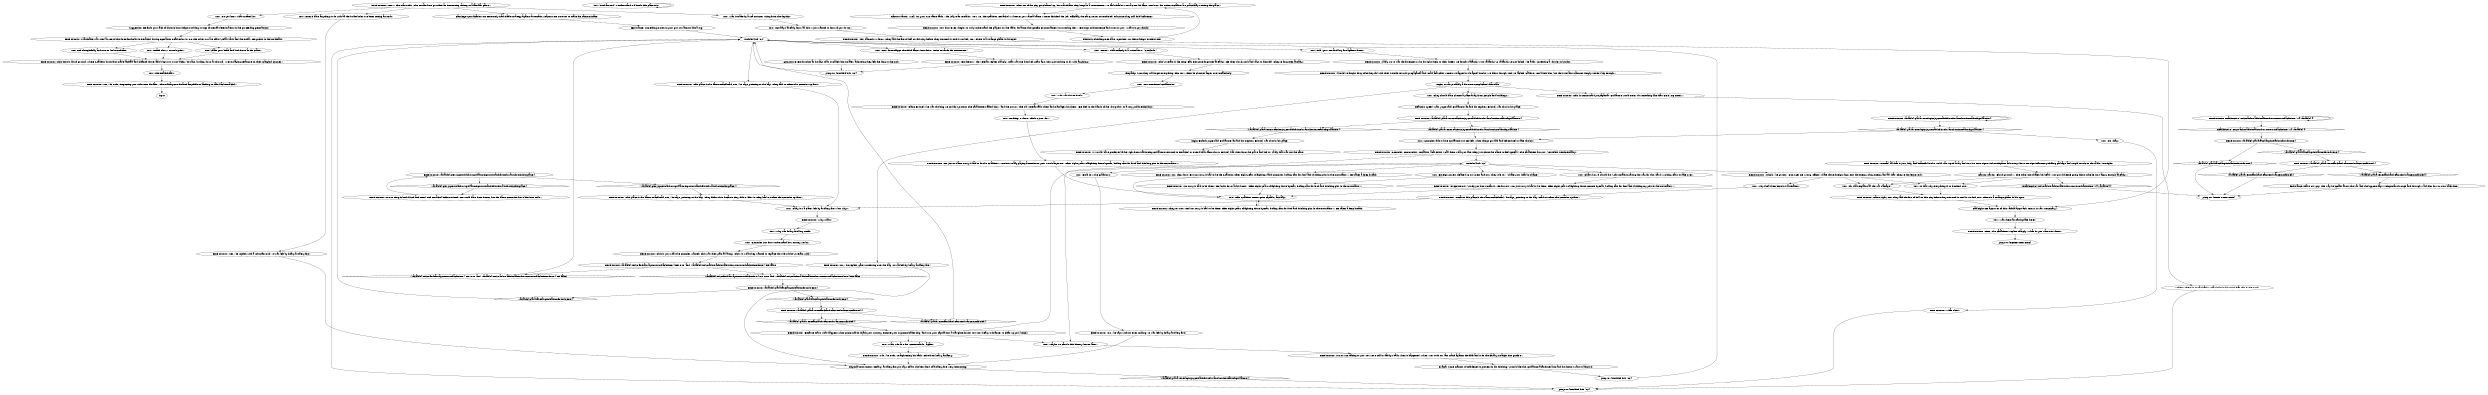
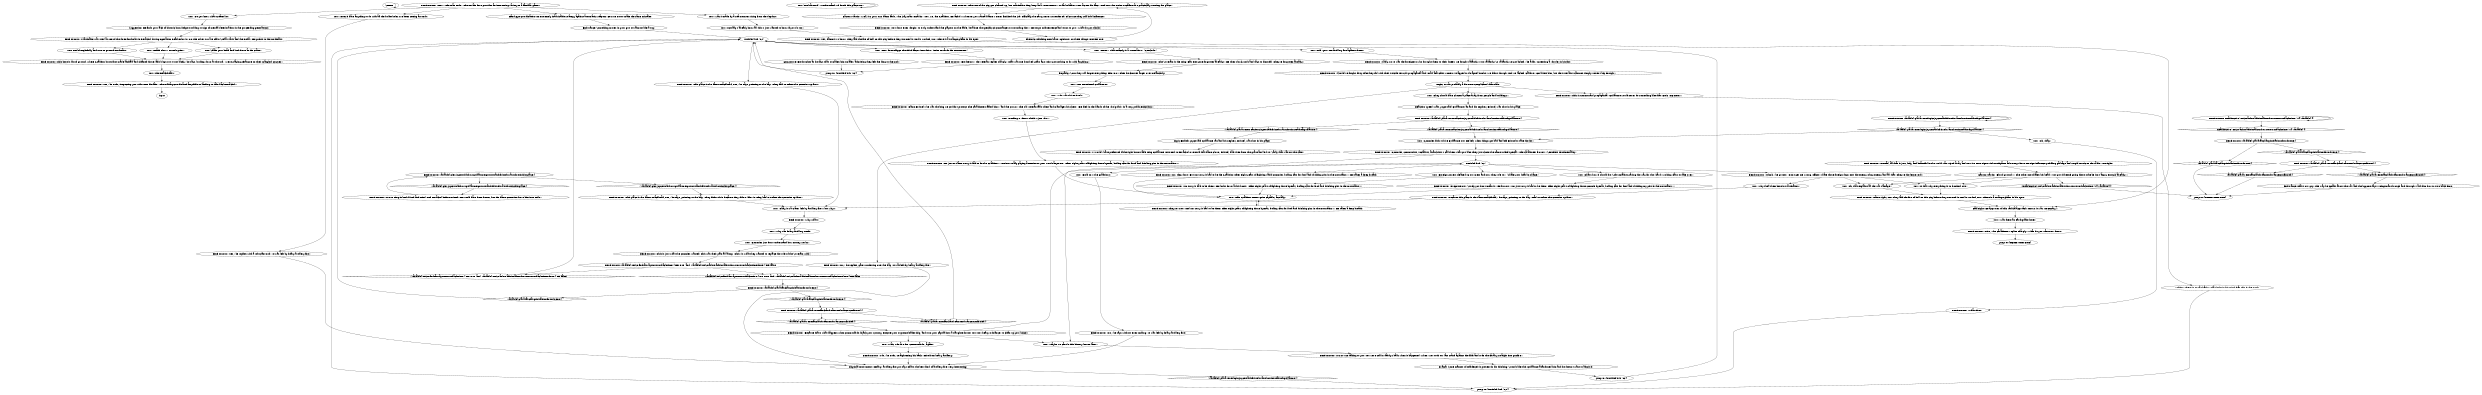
  digraph {
+   n1 [label=START]
    n2 [label=input]
    n3 [label="Suggestion: He finds your lack of historic knowledge troubling. A sign of mental deterioration in the proceeding generations."]
    n4 [label="René Arnoux: \"Martinaise was used as one of the three footholds in Revachol during Operation Death Blow in '08. The other two are off in Stella Maris and the Delta.\" He points to the northeast."]
-   n5 [label="You: Nod thoughtfully and turn to look northeast."]
+   n5 [label="You: Nod thoughtfully and turn to ground northeast."]
    n6 [label="You: \"Death Blow... sounds grim.\""]
    n7 [label="You: Shake your head and look down at the crater."]
    n8 [label="René Arnoux: \"I do,\" he nods, straightening his back. \"Fire from heavy artillery.\""]
    n9 [label="Physical Instrument: *Heavy* artillery fire you say? That's the best kind of artillery fire. Very interesting."]
    n10 [label="!(Variable[\"plaza.rene_logic_joyce_said_frissel_was_shot_instead_of_guillaume\"])" shape=diamond]
    n11 [label="René Arnoux: \"Commies, communists, socialists, anarchists -- call them what you like. They just chose the name to feel special.\" The carabineer frowns. \"Senseless sentimentality.\""]
    n12 [label="Untitled hub (02)"]
    n13 [label="You: \"Maybe we can do this history lesson later.\""]
    n14 [label="René Arnoux: \"Mhmh,\" he grunts. \"Don't get me wrong, officer. I hate those foreign dogs. But the enemy of my enemy and all that. They're the lesser evil.\""]
    n15 [label="You: \"Hold on -- the Coalition?\""]
    n16 [label="René Arnoux: \"No, they don't. But I'm sorry it had to be the Coalition. After eight years of fighting rabid commies, boiling cats for food and drinking piss in the mountains...\" He takes a deep breath."]
    n17 [label="You: \"Foreign powers cleaned up our mess and now they rule us.\" (Shake your head in shame.)"]
    n18 [label="You: \"That's how it should be. Soft socialists paving the way for the *hard* working class to take over.\""]
    n19 [label="René Arnoux: \"It's no use talking to you. You were still in daddy's balls when it happened. When *we* took our last stand against the filth and rode the cavalry straight into gunfire.\""]
    n20 [label="René Arnoux: \"This is communard propaganda! Guillaume would never do something like that. He is *LE LION*.\""]
    n21 [label="Volition: There is not a shadow of a doubt in his mind that this is the truth."]
    n22 [label="Jump to: [Untitled hub (02)]"]
    n23 [label="You: (Look around) \"I understand. I'd bomb this place too.\""]
    n24 [label="René Arnoux: \"This place is the damn Beachhead, son,\" he says, pointing to the bay. \"They didn't do it because they didn't *like* it. They had to soften the commies up first.\""]
    n25 [label="You: \"Okay, it's a crater left by artillery fire -- but why?\""]
    n26 [label="René Arnoux: \"Why what?\""]
    n27 [label="Drama: Some manner of self-deceit is present in his thinking. Sounds like this Guillaume abandoned him and he doesn't want to admit it."]
    n28 [label="Jump to: [Untitled hub (02)]"]
    n29 [label="Untitled hub (02)"]
    n30 [label="Hand/Eye Coordination: An extremely inadvisable strategy against automatic weapons. Be sure not to make the same mistake."]
    n31 [label="Endurance: Something moves in your gut. It's almost like a tug."]
    n32 [label="You: \"Was there an earthquake here?\""]
    n33 [label="René Arnoux: \"Fine,\" the carabineer replies sharply. \"What do you want now then?\""]
    n34 [label="Jump to: [RENE MAIN HUB]"]
    n35 [label="René Arnoux: \"The rest of the city got cleaned up, but Martinaise they keep as a *monument*.\" A dark shadow runs across his face. \"And now the Union socialists are practically running the place.\""]
    n36 [label="Gaston Martin: \"Well, it's your own damn fault,\" the jolly man remarks. \"You, we, the Coalition, Revachol -- whoever you wanna blame -- never finished the job. Officially the Party never surrendered. Of course they still hold influence.\""]
    n37 [label="René Arnoux: \"You don't even *begin* to truly understand the players on the table, let alone the specific circumstances surrounding the...\" He stops mid-sentence and turns to you. \"What do you think?\""]
    n38 [label="You: \"Why shell them here in Martinaise?\""]
    n39 [label="You: \"Ah, that explains all the war damage.\""]
    n40 [label="You: \"Is that why everything is so bombed out?\""]
    n41 [label="René Arnoux: \"No,\" he says without even smiling. \"It was left by heavy artillery fire.\""]
    n42 [label="You: \"This Coalition seems quite capable, actually.\""]
    n43 [label="René Arnoux: \"I'm sorry it had to be them.\" He looks down at his boots. \"After eight years of fighting those hyenas, boiling cats for food and drinking piss in the mountains...\""]
    n44 [label="René Arnoux: \"Preposterous! Surely you don't mean it.\" He frowns. \"I'm just sorry it had to be them. After eight years of fighting those commie hyenas, boiling cats for food and drinking my piss in the mountains...\""]
    n45 [label="You: \"Did *you* use artillery fire against them?\""]
    n46 [label="René Arnoux: \"Sadly, no. It was the foreigners who brought them to their knees. We fought valiantly -- too valiantly. So valiantly we got licked,\" he adds, squeezing a *boule* in his fist."]
    n47 [label="René Arnoux: \"Should've fought dirty. Like they did with their suicide sex cult propaganda and *mad anarchist women* strapped to shrapnel bombs. We didn't though. And we lacked *calibre*. God bless him, but the suzerain's cannons simply weren't big enough.“"]
    n48 [label="You: \"Who was this Frissel?\""]
    n49 [label="René Arnoux: \"Damn Frissel -- he was the king we couldn't protect. The carabineers failed him... and the crown.\" The old veteran falls silent and massages his chest. \"He died in the hands of the *hoi polloi* in a very public execution.\""]
    n50 [label="You: \"Nothing. I *don't* think. I just *do*.\""]
    n51 [label="René Arnoux: \"A true King in both blood and mind. Led Revachol before Frissel. He would have been better, but the damn commies drove him into exile.\""]
    n52 [label="René Arnoux: Variable[\"pier.joyce_told_how_guillaume_got_out_and_frissel_was_shot_in_his_place\"]"]
    n53 [label="Variable[\"pier.joyce_told_how_guillaume_got_out_and_frissel_was_shot_in_his_place\"]" shape=diamond]
    n54 [label="!(Variable[\"pier.joyce_told_how_guillaume_got_out_and_frissel_was_shot_in_his_place\"])" shape=diamond]
    n55 [label="Reaction Speed: Wait, Joyce said Guillaume ran and his nephew, Frissel, was shot in his place."]
    n56 [label="René Arnoux: Variable[\"plaza.rene_reaction_joyce_said_frissel_was_shot_instead_of_guillaume\"]"]
    n57 [label="Variable[\"plaza.rene_reaction_joyce_said_frissel_was_shot_instead_of_guillaume\"]" shape=diamond]
    n58 [label="!(Variable[\"plaza.rene_reaction_joyce_said_frissel_was_shot_instead_of_guillaume\"])" shape=diamond]
    n59 [label="René Arnoux: \"This place is the damn Beachhead, son,\" he says, pointing to the bay. \"They had to soften the commies up first.\""]
    n60 [label="You: \"You mentioned Guillaume?\""]
    n61 [label="René Arnoux: \"No,\" he replies, gaze wondering over the bay. \"It was left by heavy artillery fire.\""]
    n62 [label="René Arnoux: \"Because this place is the damn Beachhead,\" he says, pointing to the bay. \"Had to soften the commies up first.\""]
    n63 [label="You: \"Actually I already know all this. I just wanted to know if you do too.\""]
    n64 [label="René Arnoux: \"Yes, dammit -- I know! They laid the fire of hell on this city before they stormed it. And it worked, too.\" There is a strange gleam in his eyes."]
    n65 [label="Half Light: He approves of this radical approach. Knows it was *necessary*."]
    n66 [label="René Arnoux: \"Damn right, son. They laid the fire of hell on this city before they stormed it. And it worked, too.\" There is a strange gleam in his eyes."]
    n67 [label="You: \"Commies just don't understand how money works.\""]
    n68 [label="René Arnoux: \"This is just what the commies wanted. This was their plan all along. *This* is what they wanted to replace the rule of the Suzerain with.\""]
    n69 [label="René Arnoux: Variable[\"TASK.find_a_way_to_turn_back_time\"] == true  and  Variable[\"TASK.ask_traditionalists_how_to_turn_back_time_done\"] == false"]
    n70 [label="René Arnoux: \"Because that's what happens when communards hijack your country, execute your supreme leadership, and turn your capital into a slaughterhouse. You use *heavy ordnance* to clean up your home.\""]
    n71 [label="You: \"Wait, who are the 'communards', again?\""]
    n72 [label="You: \"Hmm... what exactly is a *suzerain*?\" (Conclude.)"]
    n73 [label="You: \"How does Filippe the Third factor into this?\" (Point towards the monument.)"]
    n74 [label="René Arnoux: IsTaskActive(\"TASK.ask_traditionalists_how_to_turn_back_time\")--[[ Variable[ ]]"]
    n75 [label="IsTaskActive(\"TASK.ask_traditionalists_how_to_turn_back_time\")--[[ Variable[ ]]" shape=diamond]
    n76 [label="René Arnoux: Variable[\"plaza.fascha_q_initiation_found_rene\"]"]
    n77 [label="Variable[\"plaza.fascha_q_initiation_found_rene\"]" shape=diamond]
    n78 [label="!(Variable[\"plaza.fascha_q_initiation_found_rene\"])" shape=diamond]
    n79 [label="!(IsTaskActive(\"TASK.ask_traditionalists_how_to_turn_back_time\")--[[ Variable[ ]])" shape=diamond]
    n80 [label="Jump to: [RENE MAIN HUB]"]
    n81 [label="René Arnoux: \"They're *not*. And I'm sorry it had to be them. After eight years of fighting those hyenas, boiling cats for food and drinking piss in the mountains...\" He takes a deep breath."]
    n82 [label="René Arnoux: \"I *would* have preferred if the right honourable King Guillaume returned to Revachol or even if that damn clown, Frissel, had risen from the grave and led us. Sadly that was not the case.\""]
    n83 [label="René Arnoux: Variable[\"plaza.rene_logic_joyce_said_frissel_was_shot_instead_of_guillaume\"]"]
    n84 [label="Variable[\"plaza.rene_logic_joyce_said_frissel_was_shot_instead_of_guillaume\"]" shape=diamond]
    n85 [label="You: \"Oh, okay.\""]
    n86 [label="You: \"Commies didn't drive Guillaume out. He left, when things got bad and left Frissel to take the hit.\""]
    n87 [label="René Arnoux: \"What else?\""]
    n88 [label="You: \"Why was heavy artillery used?\""]
    n89 [label="You: \"The Beachhead?\""]
    n90 [label="René Arnoux: \"Yes,\" he nods, inspecting you with some disdain. \"The military-coordinated amphibious landing to take back Revachol.\""]
    n91 [label="Gaston Martin: \"Blood ground...\" The other one shakes his head. \"You got old René going there. Like he isn't angry enough already...\""]
    n92 [label="Variable[\"TASK.find_a_way_to_turn_back_time\"] == true  and  Variable[\"TASK.ask_traditionalists_how_to_turn_back_time_done\"] == false" shape=diamond]
    n93 [label="!(Variable[\"TASK.find_a_way_to_turn_back_time\"] == true  and  Variable[\"TASK.ask_traditionalists_how_to_turn_back_time_done\"] == false)" shape=diamond]
    n94 [label="René Arnoux: \"I'm just so damn sorry it had to be the Coalition...\" He isn't really paying attention to your words anymore. \"After eight years of fighting those hyenas, boiling cats for food and drinking piss in the mountains...\""]
    n95 [label="Composure: He slouches as he says that. It makes him smaller, admitting they left the king to the mob."]
    n96 [label="Jump to: [Untitled hub (02)]"]
    n97 [label="Logic: It was probably a bit more complicated than that."]
    n98 [label="You: \"They should have chosen a place away from people and buildings.\""]
    n99 [label="René Arnoux: \"The Suzerain is the King. Has everyone forgotten already?\" He then slowly nods and says to himself: \"They've forgotten already.\""]
    n100 [label="Empathy: Soon they will forget everything. Him too... Then he chooses anger over melancholy."]
    n101 [label="Logic: Exiled? Joyce said Guillaume ran and his nephew, Frissel, was shot in his place."]
    n102 [label="René Arnoux: \"This here is blood ground, where Coalition boots first made landfall and cleaned those rabid dogs out. Most likely,\" he says, looking down at the soil, \"we're playing pétanque on their mangled corpses.\""]
    n103 [label="René Arnoux: Variable[\"plaza.rene_fascha_dream_endurance_confirmed\"]"]
    n104 [label="Variable[\"plaza.rene_fascha_dream_endurance_confirmed\"]" shape=diamond]
    n105 [label="!(Variable[\"plaza.rene_fascha_dream_endurance_confirmed\"])" shape=diamond]
    n106 [label="René Arnoux: \"He doesn't,\" the veteran replies sharply. \"That was one hundred years ago. Ain't got nothing to do with anything.\""]
    n107 [label="René Arnoux: \"Yes...\" The man nods. \"The terrain here provides an interesting variety to a familiar game.\""]
    n108 [label="You: \"Was it made by a sea monster rising from the depths?\""]
    n109 [label="You: \"Does it have anything to do with all the bullet holes I've been seeing around?\""]
    n110 [label="You: \"Do you know what created it?\""]
    n111 [label="René Arnoux: \"Yes,\" he replies with a reluctant nod. \"It was left by heavy artillery fire.\""]
    n112 [label="Rhetoric: Thinking men have *opinions* on these things. Present one."]
    n113 [label="René Arnoux: Variable[\"plaza.fascha_q_initiation_found_rene\"]"]
    n114 [label="Variable[\"plaza.fascha_q_initiation_found_rene\"]" shape=diamond]
    n115 [label="!(Variable[\"plaza.fascha_q_initiation_found_rene\"])" shape=diamond]
    n116 [label="René Arnoux: Variable[\"plaza.rene_fascha_dream_endurance_confirmed\"]"]
    n117 [label="Variable[\"plaza.rene_fascha_dream_endurance_confirmed\"]" shape=diamond]
    n118 [label="!(Variable[\"plaza.rene_fascha_dream_endurance_confirmed\"])" shape=diamond]
    n119 [label="Endurance: That's our guy! The way he speaks about the war and the bygone days -- Kingsman through and through -- ask him how to turn back time!"]
    n120 [label="René Arnoux: \"Instead, all that is just, holy, and beautiful in the world was wiped away and now it's neon signs with toothpaste ads everywhere. Foreign influence peddling garbage and stupid music on the radio.\" He sighs."]
+   n1 -> n1
    n3 -> n4
    n4 -> n5
    n4 -> n6
    n4 -> n7
    n5 -> n102
    n6 -> n102
    n7 -> n102
    n8 -> n9
    n9 -> n10
    n10 -> n22
    n11 -> n12
    n11 -> n13
    n12 -> n14
    n12 -> n15
    n12 -> n16
    n12 -> n17
    n12 -> n18
    n13 -> n19
    n14 -> n38
    n14 -> n39
    n14 -> n40
    n15 -> n41
    n16 -> n42
    n17 -> n43
    n18 -> n44
    n19 -> n27
    n20 -> n21
    n21 -> n22
    n22 -> n29
    n23 -> n23
    n24 -> n25
    n25 -> n26
    n26 -> n88
    n27 -> n28
    n28 -> n29
    n29 -> n45
    n29 -> n59
    n29 -> n72
    n29 -> n73
    n30 -> n31
    n31 -> n29
    n32 -> n33
    n33 -> n34
    n35 -> n36
    n36 -> n37
    n37 -> n112
    n38 -> n62
    n39 -> n66
    n40 -> n66
    n41 -> n9
    n42 -> n81
    n43 -> n42
    n44 -> n42
    n45 -> n46
    n46 -> n47
    n47 -> n97
    n48 -> n49
    n49 -> n50
    n50 -> n94
    n51 -> n52
    n52 -> n53
    n52 -> n54
    n53 -> n51
    n54 -> n24
    n55 -> n56
    n56 -> n57
    n56 -> n58
    n57 -> n86
    n58 -> n101
    n59 -> n25
    n60 -> n48
    n61 -> n9
    n62 -> n25
    n63 -> n64
    n64 -> n65
    n65 -> n32
    n66 -> n65
    n67 -> n68
    n68 -> n69
    n69 -> n92
    n69 -> n93
    n70 -> n12
    n70 -> n13
    n70 -> n71
    n71 -> n8
    n72 -> n99
    n73 -> n106
    n74 -> n74
    n74 -> n75
    n75 -> n76
    n76 -> n77
    n76 -> n78
    n77 -> n80
    n78 -> n103
    n79 -> n80
    n81 -> n42
    n83 -> n83
    n83 -> n84
    n84 -> n85
    n84 -> n86
    n85 -> n87
    n86 -> n11
    n87 -> n22
    n88 -> n67
    n89 -> n90
    n90 -> n2
    n91 -> n39
    n91 -> n40
    n91 -> n79
    n92 -> n113
    n93 -> n29
    n94 -> n42
    n95 -> n96
    n96 -> n29
    n97 -> n20
    n97 -> n61
    n97 -> n98
    n98 -> n55
    n99 -> n100
    n100 -> n60
    n101 -> n82
    n102 -> n89
    n103 -> n104
    n103 -> n105
    n104 -> n80
    n105 -> n119
    n106 -> n96
    n107 -> n30
    n107 -> n108
    n107 -> n109
    n107 -> n110
    n108 -> n63
    n109 -> n111
    n110 -> n3
    n111 -> n9
    n112 -> n35
    n113 -> n114
    n113 -> n115
    n114 -> n29
    n115 -> n116
    n116 -> n117
    n116 -> n118
    n117 -> n29
    n118 -> n70
    n119 -> n80
    n120 -> n91
  }
